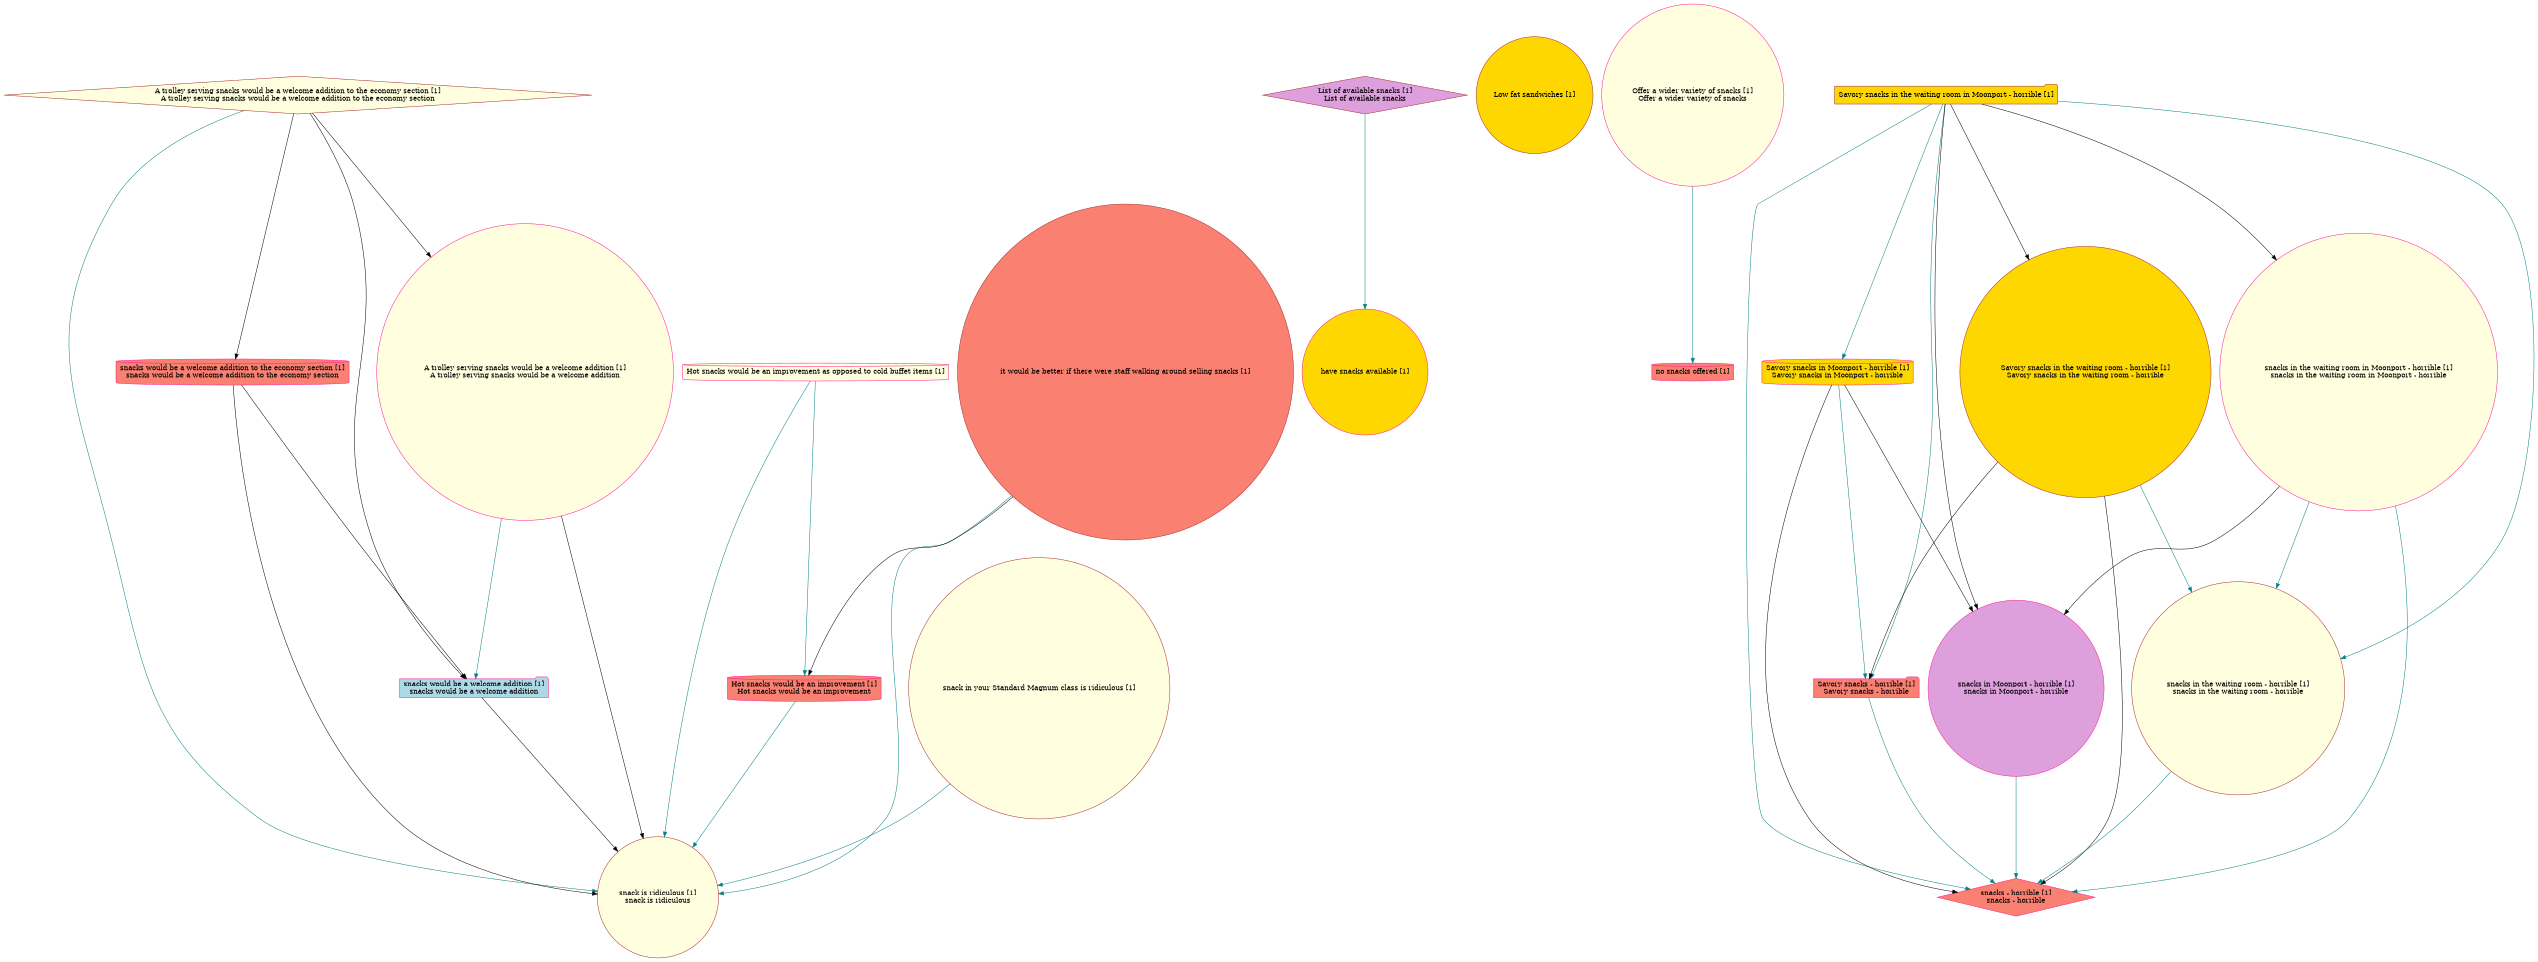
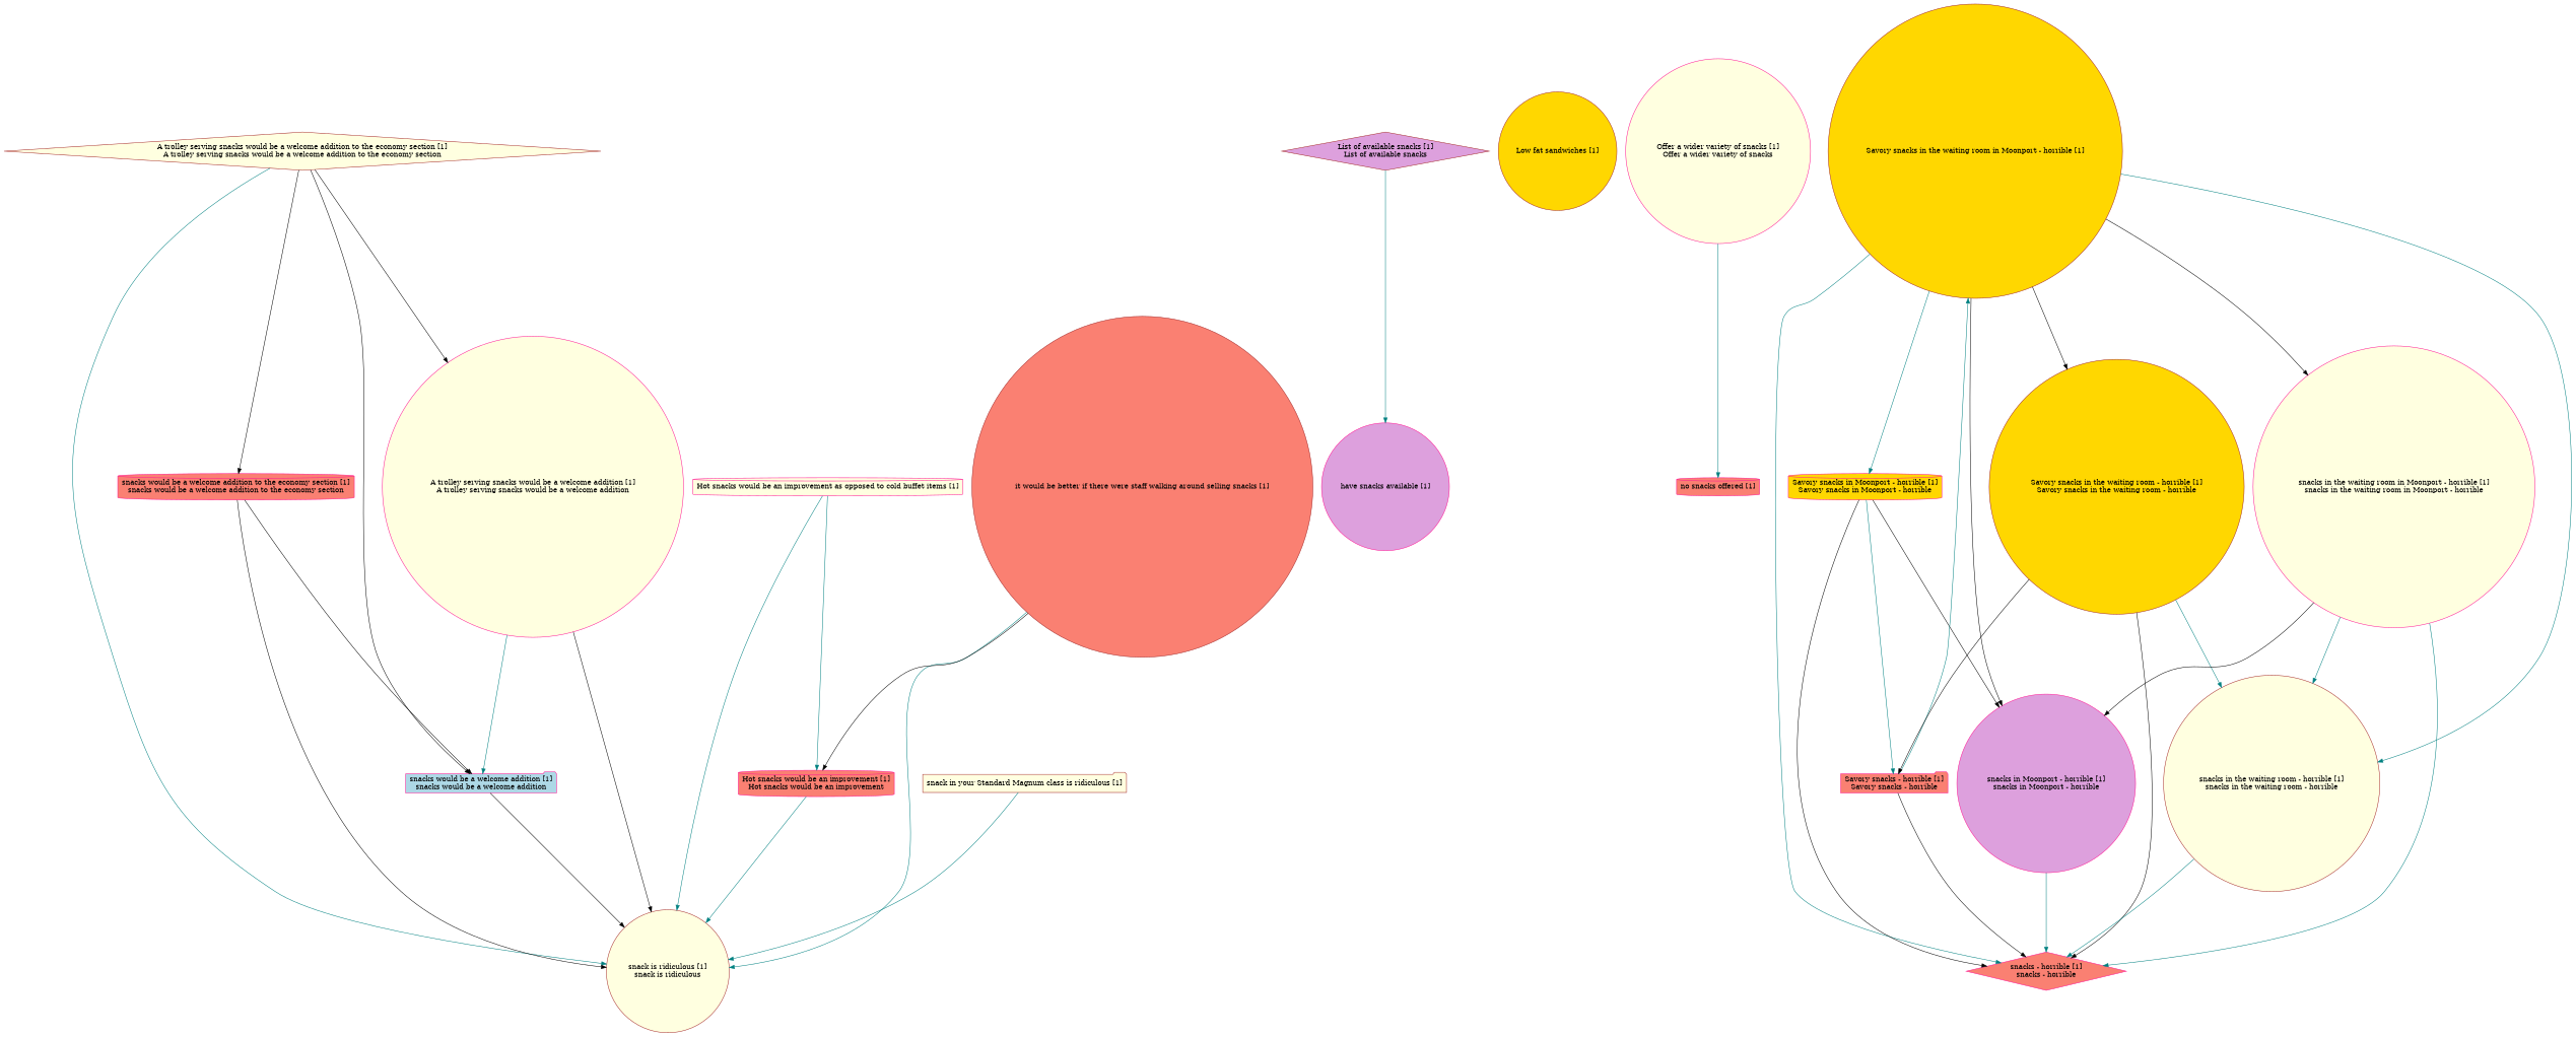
  digraph {
    node [color=deeppink fillcolor=lightyellow shape=circle style=filled]
    edge [color=teal]
    "A trolley serving snacks would be a welcome addition to the economy section [1]\nA trolley serving snacks would be a welcome addition to the economy section" [color=brown shape=diamond]
    "A trolley serving snacks would be a welcome addition [1]\nA trolley serving snacks would be a welcome addition"
    "snacks would be a welcome addition [1]\nsnacks would be a welcome addition" [fillcolor=lightblue shape=folder]
    "snacks would be a welcome addition to the economy section [1]\nsnacks would be a welcome addition to the economy section" [fillcolor=salmon shape=cylinder]
    "snack is ridiculous [1]\nsnack is ridiculous" [color=brown]
    "Hot snacks would be an improvement as opposed to cold buffet items [1]" [shape=cylinder]
    "Hot snacks would be an improvement [1]\nHot snacks would be an improvement" [fillcolor=salmon shape=cylinder]
    "List of available snacks [1]\nList of available snacks" [color=brown fillcolor=plum shape=diamond]
-   "have snacks available [1]" [fillcolor=gold]
+   "have snacks available [1]" [fillcolor=plum]
    "Low fat sandwiches [1]" [color=brown fillcolor=gold]
    "no snacks offered [1]" [fillcolor=salmon shape=cylinder]
    "Offer a wider variety of snacks [1]\nOffer a wider variety of snacks"
-   "Savory snacks in the waiting room in Moonport - horrible [1]" [color=brown fillcolor=gold shape=folder]
+   "Savory snacks in the waiting room in Moonport - horrible [1]" [color=brown fillcolor=gold]
    "Savory snacks in Moonport - horrible [1]\nSavory snacks in Moonport - horrible" [fillcolor=gold shape=cylinder]
    "Savory snacks - horrible [1]\nSavory snacks - horrible" [fillcolor=salmon shape=folder]
    "snacks - horrible [1]\nsnacks - horrible" [fillcolor=salmon shape=diamond]
    "snacks in Moonport - horrible [1]\nsnacks in Moonport - horrible" [fillcolor=plum]
    "Savory snacks in the waiting room - horrible [1]\nSavory snacks in the waiting room - horrible" [color=brown fillcolor=gold]
    "snacks in the waiting room - horrible [1]\nsnacks in the waiting room - horrible" [color=brown]
    "snacks in the waiting room in Moonport - horrible [1]\nsnacks in the waiting room in Moonport - horrible"
    "it would be better if there were staff walking around selling snacks [1]" [color=brown fillcolor=salmon]
-   "snack in your Standard Magnum class is ridiculous [1]" [color=brown]
+   "snack in your Standard Magnum class is ridiculous [1]" [color=brown shape=folder]
    "A trolley serving snacks would be a welcome addition to the economy section [1]\nA trolley serving snacks would be a welcome addition to the economy section" -> "A trolley serving snacks would be a welcome addition [1]\nA trolley serving snacks would be a welcome addition" [color=black]
    "A trolley serving snacks would be a welcome addition to the economy section [1]\nA trolley serving snacks would be a welcome addition to the economy section" -> "snacks would be a welcome addition [1]\nsnacks would be a welcome addition" [color=black]
    "A trolley serving snacks would be a welcome addition to the economy section [1]\nA trolley serving snacks would be a welcome addition to the economy section" -> "snacks would be a welcome addition to the economy section [1]\nsnacks would be a welcome addition to the economy section" [color=black]
    "A trolley serving snacks would be a welcome addition to the economy section [1]\nA trolley serving snacks would be a welcome addition to the economy section" -> "snack is ridiculous [1]\nsnack is ridiculous"
    "A trolley serving snacks would be a welcome addition [1]\nA trolley serving snacks would be a welcome addition" -> "snacks would be a welcome addition [1]\nsnacks would be a welcome addition"
    "A trolley serving snacks would be a welcome addition [1]\nA trolley serving snacks would be a welcome addition" -> "snack is ridiculous [1]\nsnack is ridiculous" [color=black]
    "snacks would be a welcome addition [1]\nsnacks would be a welcome addition" -> "snack is ridiculous [1]\nsnack is ridiculous" [color=black]
    "snacks would be a welcome addition to the economy section [1]\nsnacks would be a welcome addition to the economy section" -> "snacks would be a welcome addition [1]\nsnacks would be a welcome addition" [color=black]
    "snacks would be a welcome addition to the economy section [1]\nsnacks would be a welcome addition to the economy section" -> "snack is ridiculous [1]\nsnack is ridiculous" [color=black]
    "Hot snacks would be an improvement as opposed to cold buffet items [1]" -> "snack is ridiculous [1]\nsnack is ridiculous"
    "Hot snacks would be an improvement as opposed to cold buffet items [1]" -> "Hot snacks would be an improvement [1]\nHot snacks would be an improvement"
    "Hot snacks would be an improvement [1]\nHot snacks would be an improvement" -> "snack is ridiculous [1]\nsnack is ridiculous"
    "List of available snacks [1]\nList of available snacks" -> "have snacks available [1]"
    "Offer a wider variety of snacks [1]\nOffer a wider variety of snacks" -> "no snacks offered [1]"
    "Savory snacks in the waiting room in Moonport - horrible [1]" -> "Savory snacks in Moonport - horrible [1]\nSavory snacks in Moonport - horrible"
-   "Savory snacks in the waiting room in Moonport - horrible [1]" -> "Savory snacks - horrible [1]\nSavory snacks - horrible"
+   "Savory snacks - horrible [1]\nSavory snacks - horrible" -> "Savory snacks in the waiting room in Moonport - horrible [1]"
    "Savory snacks in the waiting room in Moonport - horrible [1]" -> "snacks - horrible [1]\nsnacks - horrible"
    "Savory snacks in the waiting room in Moonport - horrible [1]" -> "snacks in Moonport - horrible [1]\nsnacks in Moonport - horrible" [color=black]
    "Savory snacks in the waiting room in Moonport - horrible [1]" -> "Savory snacks in the waiting room - horrible [1]\nSavory snacks in the waiting room - horrible" [color=black]
    "Savory snacks in the waiting room in Moonport - horrible [1]" -> "snacks in the waiting room - horrible [1]\nsnacks in the waiting room - horrible"
    "Savory snacks in the waiting room in Moonport - horrible [1]" -> "snacks in the waiting room in Moonport - horrible [1]\nsnacks in the waiting room in Moonport - horrible" [color=black]
    "Savory snacks in Moonport - horrible [1]\nSavory snacks in Moonport - horrible" -> "Savory snacks - horrible [1]\nSavory snacks - horrible"
    "Savory snacks in Moonport - horrible [1]\nSavory snacks in Moonport - horrible" -> "snacks - horrible [1]\nsnacks - horrible" [color=black]
    "Savory snacks in Moonport - horrible [1]\nSavory snacks in Moonport - horrible" -> "snacks in Moonport - horrible [1]\nsnacks in Moonport - horrible" [color=black]
-   "Savory snacks - horrible [1]\nSavory snacks - horrible" -> "snacks - horrible [1]\nsnacks - horrible"
+   "Savory snacks - horrible [1]\nSavory snacks - horrible" -> "snacks - horrible [1]\nsnacks - horrible" [color=black]
    "snacks in Moonport - horrible [1]\nsnacks in Moonport - horrible" -> "snacks - horrible [1]\nsnacks - horrible"
    "Savory snacks in the waiting room - horrible [1]\nSavory snacks in the waiting room - horrible" -> "Savory snacks - horrible [1]\nSavory snacks - horrible" [color=black]
    "Savory snacks in the waiting room - horrible [1]\nSavory snacks in the waiting room - horrible" -> "snacks - horrible [1]\nsnacks - horrible" [color=black]
    "Savory snacks in the waiting room - horrible [1]\nSavory snacks in the waiting room - horrible" -> "snacks in the waiting room - horrible [1]\nsnacks in the waiting room - horrible"
    "snacks in the waiting room - horrible [1]\nsnacks in the waiting room - horrible" -> "snacks - horrible [1]\nsnacks - horrible"
    "snacks in the waiting room in Moonport - horrible [1]\nsnacks in the waiting room in Moonport - horrible" -> "snacks - horrible [1]\nsnacks - horrible"
    "snacks in the waiting room in Moonport - horrible [1]\nsnacks in the waiting room in Moonport - horrible" -> "snacks in Moonport - horrible [1]\nsnacks in Moonport - horrible" [color=black]
    "snacks in the waiting room in Moonport - horrible [1]\nsnacks in the waiting room in Moonport - horrible" -> "snacks in the waiting room - horrible [1]\nsnacks in the waiting room - horrible"
    "it would be better if there were staff walking around selling snacks [1]" -> "snack is ridiculous [1]\nsnack is ridiculous"
    "it would be better if there were staff walking around selling snacks [1]" -> "Hot snacks would be an improvement [1]\nHot snacks would be an improvement" [color=black]
    "snack in your Standard Magnum class is ridiculous [1]" -> "snack is ridiculous [1]\nsnack is ridiculous"
  }
